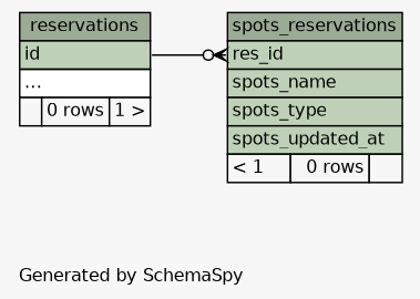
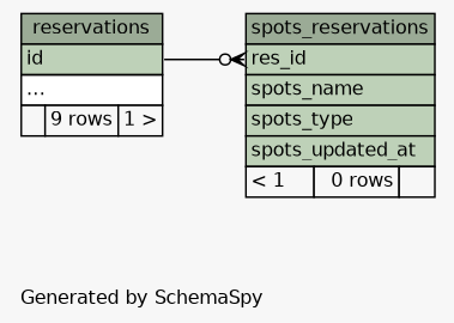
  digraph {
    bgcolor="#f7f7f7"
    fontname=Helvetica
    fontsize=11
    label="\nGenerated by SchemaSpy"
    labeljust=l
    nodesep=0.18
    rankdir=RL
    ranksep=0.46
    node [fontname=Helvetica fontsize=11 shape=plaintext]
-   n1 [label=<     <TABLE BORDER="0" CELLBORDER="1" CELLSPACING="0" BGCOLOR="#ffffff">       <TR><TD COLSPAN="3" BGCOLOR="#9bab96" ALIGN="CENTER">reservations</TD></TR>       <TR><TD PORT="id" COLSPAN="3" BGCOLOR="#bed1b8" ALIGN="LEFT">id</TD></TR>       <TR><TD PORT="elipses" COLSPAN="3" ALIGN="LEFT">...</TD></TR>       <TR><TD ALIGN="LEFT" BGCOLOR="#f7f7f7">  </TD><TD ALIGN="RIGHT" BGCOLOR="#f7f7f7">0 rows</TD><TD ALIGN="RIGHT" BGCOLOR="#f7f7f7">1 &gt;</TD></TR>     </TABLE>>]
+   n1 [label=<     <TABLE BORDER="0" CELLBORDER="1" CELLSPACING="0" BGCOLOR="#ffffff">       <TR><TD COLSPAN="3" BGCOLOR="#9bab96" ALIGN="CENTER">reservations</TD></TR>       <TR><TD PORT="id" COLSPAN="3" BGCOLOR="#bed1b8" ALIGN="LEFT">id</TD></TR>       <TR><TD PORT="elipses" COLSPAN="3" ALIGN="LEFT">...</TD></TR>       <TR><TD ALIGN="LEFT" BGCOLOR="#f7f7f7">  </TD><TD ALIGN="RIGHT" BGCOLOR="#f7f7f7">9 rows</TD><TD ALIGN="RIGHT" BGCOLOR="#f7f7f7">1 &gt;</TD></TR>     </TABLE>>]
    n2 [label=<     <TABLE BORDER="0" CELLBORDER="1" CELLSPACING="0" BGCOLOR="#ffffff">       <TR><TD COLSPAN="3" BGCOLOR="#9bab96" ALIGN="CENTER">spots_reservations</TD></TR>       <TR><TD PORT="res_id" COLSPAN="3" BGCOLOR="#bed1b8" ALIGN="LEFT">res_id</TD></TR>       <TR><TD PORT="spots_name" COLSPAN="3" BGCOLOR="#bed1b8" ALIGN="LEFT">spots_name</TD></TR>       <TR><TD PORT="spots_type" COLSPAN="3" BGCOLOR="#bed1b8" ALIGN="LEFT">spots_type</TD></TR>       <TR><TD PORT="spots_updated_at" COLSPAN="3" BGCOLOR="#bed1b8" ALIGN="LEFT">spots_updated_at</TD></TR>       <TR><TD ALIGN="LEFT" BGCOLOR="#f7f7f7">&lt; 1</TD><TD ALIGN="RIGHT" BGCOLOR="#f7f7f7">0 rows</TD><TD ALIGN="RIGHT" BGCOLOR="#f7f7f7">  </TD></TR>     </TABLE>>]
    n2 -> n1 [arrowhead=none arrowsize=0.8 arrowtail=crowodot dir=back headport="id:e" tailport="res_id:w"]
  }
